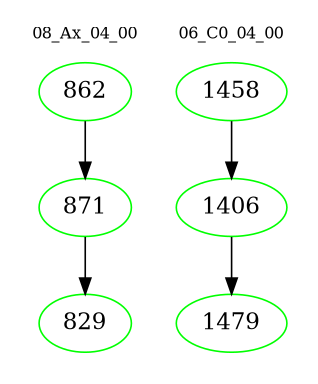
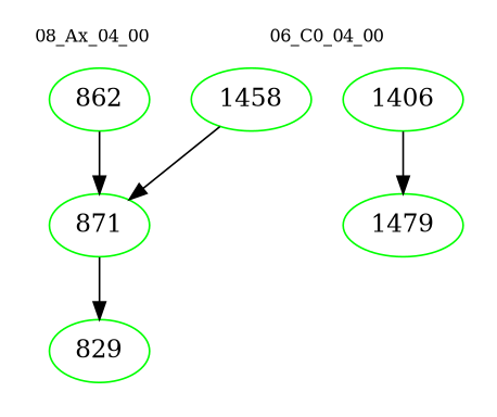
  digraph {
    node [color=green]
    edge [color=black]
    n1 [label=862]
    n2 [label=829]
    n3 [label=871]
    n4 [label=1458]
    n5 [label=1406]
    n6 [label=1479]
    subgraph cluster_1 {
      color=white
      fontsize=10
      label="08_Ax_04_00"
      n1
      n2
      n3
    }
    subgraph cluster_2 {
      color=white
      fontsize=10
      label="06_C0_04_00"
      n4
      n5
      n6
    }
    n1 -> n3
    n3 -> n2
-   n4 -> n5
+   n4 -> n3
    n5 -> n6
  }
